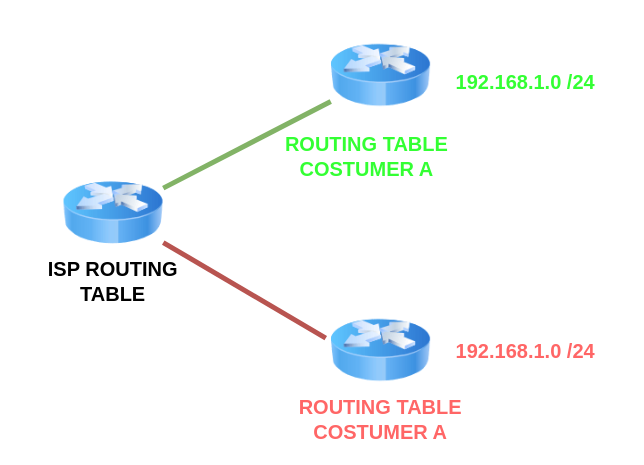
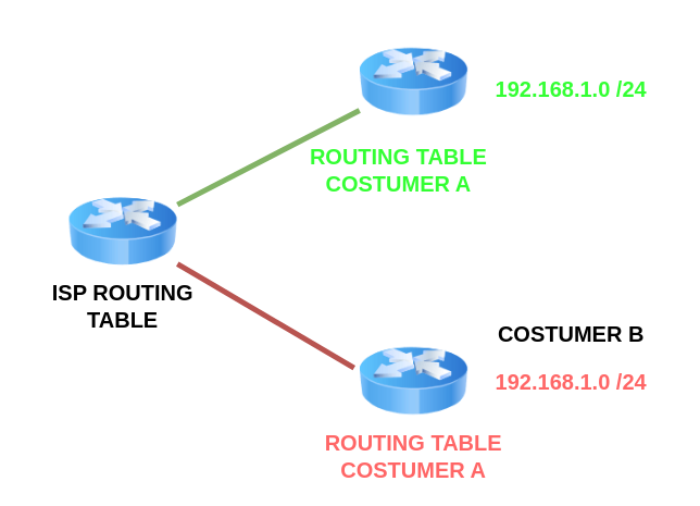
  <mxCell id="0" />
  <mxCell id="1" parent="0" />
  <mxCell id="2" value="" style="image;html=1;image=img/lib/clip_art/networking/Router_Icon_128x128.png" vertex="1" parent="1"><mxGeometry x="50" y="130" width="80" height="80" as="geometry" /></mxCell>
  <mxCell id="3" value="" style="image;html=1;image=img/lib/clip_art/networking/Router_Icon_128x128.png" vertex="1" parent="1"><mxGeometry x="264" y="240" width="80" height="80" as="geometry" /></mxCell>
  <mxCell id="4" value="" style="image;html=1;image=img/lib/clip_art/networking/Router_Icon_128x128.png" vertex="1" parent="1"><mxGeometry x="264" y="20" width="80" height="80" as="geometry" /></mxCell>
  <mxCell id="5" value="" style="endArrow=none;html=1;rounded=0;strokeWidth=4;exitX=1;exitY=0.25;exitDx=0;exitDy=0;fillColor=#d5e8d4;strokeColor=#82b366;" edge="1" parent="1" source="2" target="4"><mxGeometry width="50" height="50" relative="1" as="geometry"><mxPoint x="150" y="130" as="sourcePoint" /><mxPoint x="250" y="80" as="targetPoint" /></mxGeometry></mxCell>
  <mxCell id="6" value="" style="endArrow=none;html=1;rounded=0;strokeWidth=4;fillColor=#f8cecc;strokeColor=#b85450;" edge="1" parent="1" source="2"><mxGeometry width="50" height="50" relative="1" as="geometry"><mxPoint x="160" y="220" as="sourcePoint" /><mxPoint x="260" y="270" as="targetPoint" /></mxGeometry></mxCell>
+ <mxCell id="7" value="COSTUMER B" style="text;html=1;strokeColor=none;fillColor=none;align=center;verticalAlign=middle;whiteSpace=wrap;rounded=0;fontSize=16;fontStyle=1" vertex="1" parent="1"><mxGeometry x="360" y="230" width="120" height="30" as="geometry" /></mxCell>
  <mxCell id="8" value="192.168.1.0 /24" style="text;html=1;strokeColor=none;fillColor=none;align=center;verticalAlign=middle;whiteSpace=wrap;rounded=0;fontSize=16;fontStyle=1;fontColor=#33FF33;" vertex="1" parent="1"><mxGeometry x="360" y="50" width="120" height="30" as="geometry" /></mxCell>
  <mxCell id="9" value="&lt;div&gt;ROUTING TABLE COSTUMER A&lt;br&gt;&lt;/div&gt;" style="text;html=1;strokeColor=none;fillColor=none;align=center;verticalAlign=middle;whiteSpace=wrap;rounded=0;fontSize=16;fontStyle=1;fontColor=#33FF33;" vertex="1" parent="1"><mxGeometry x="220" y="110" width="146" height="30" as="geometry" /></mxCell>
  <mxCell id="10" value="&lt;div&gt;ROUTING TABLE COSTUMER A&lt;br&gt;&lt;/div&gt;" style="text;html=1;strokeColor=none;fillColor=none;align=center;verticalAlign=middle;whiteSpace=wrap;rounded=0;fontSize=16;fontStyle=1;fontColor=#FF6666;" vertex="1" parent="1"><mxGeometry x="231" y="320" width="146" height="30" as="geometry" /></mxCell>
  <mxCell id="11" value="&lt;div&gt;192.168.1.0 /24&lt;/div&gt;" style="text;html=1;strokeColor=none;fillColor=none;align=center;verticalAlign=middle;whiteSpace=wrap;rounded=0;fontSize=16;fontStyle=1;fontColor=#FF6666;" vertex="1" parent="1"><mxGeometry x="347" y="265" width="146" height="30" as="geometry" /></mxCell>
  <mxCell id="12" value="ISP ROUTING TABLE" style="text;html=1;strokeColor=none;fillColor=none;align=center;verticalAlign=middle;whiteSpace=wrap;rounded=0;fontSize=16;fontStyle=1" vertex="1" parent="1"><mxGeometry x="20" y="210" width="140" height="30" as="geometry" /></mxCell>
